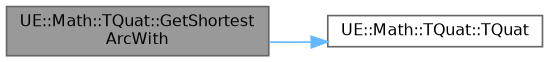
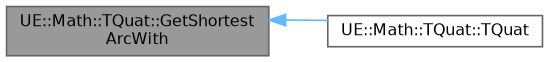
  digraph {
    rankdir=LR
    node [fontname=Helvetica fontsize=10 shape=box style=filled]
    n1 [color=gray40 fillcolor=grey60 fontcolor=black height=0.2 label="UE::Math::TQuat::GetShortest\lArcWith" width=0.4]
    n2 [color=grey40 fillcolor=white height=0.2 label="UE::Math::TQuat::TQuat" width=0.4]
-   n1 -> n2 [color=steelblue1 fontname=Helvetica fontsize=10 labelfontname=Helvetica labelfontsize=10 style=solid]
+   n2 -> n1 [color=steelblue1 fontname=Helvetica fontsize=10 labelfontname=Helvetica labelfontsize=10 style=solid]
  }
